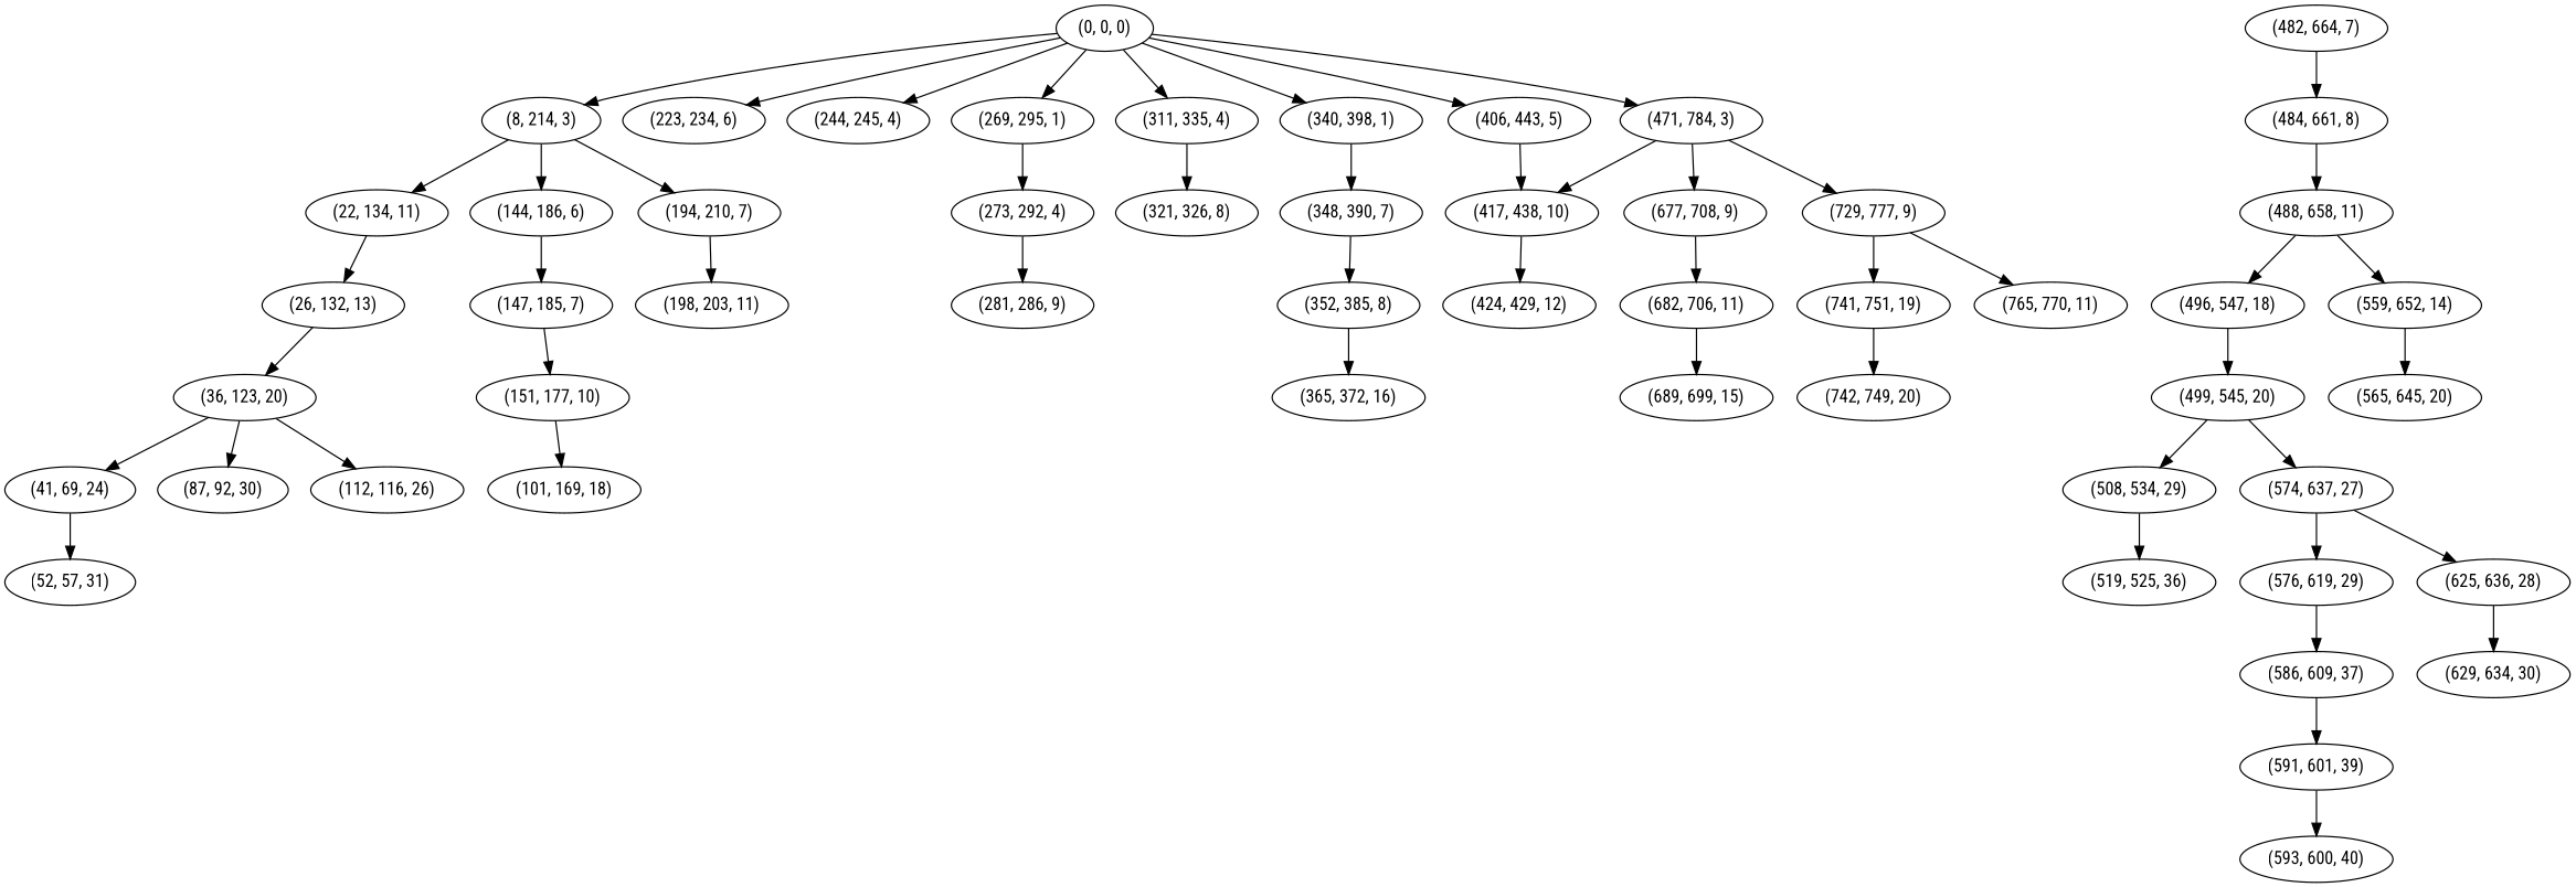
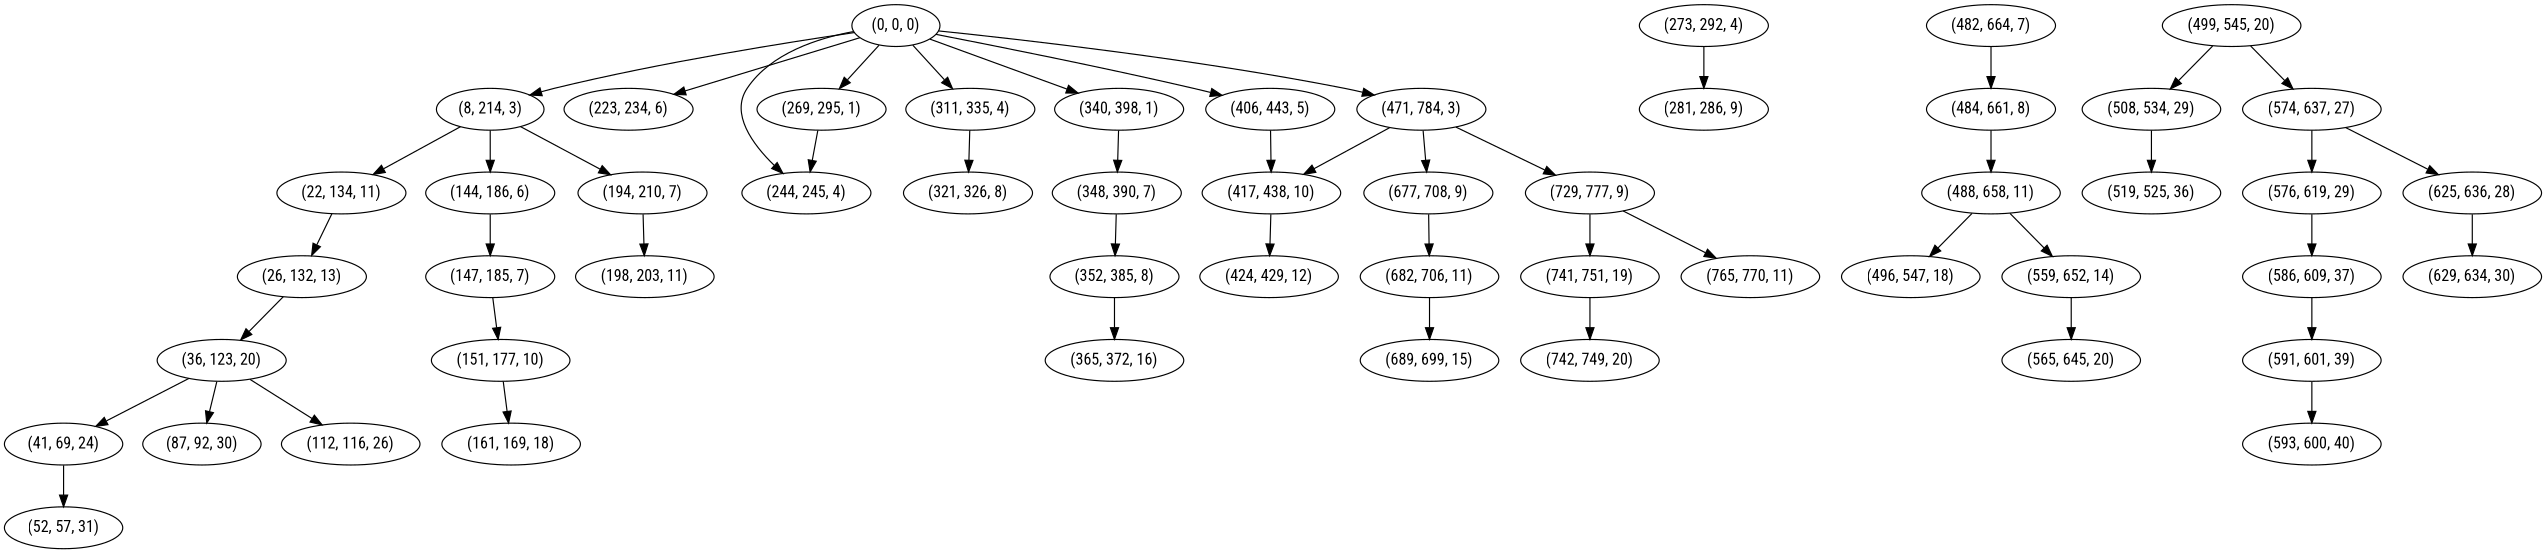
  digraph {
    fontname="Roboto Condensed"
    node [fontname="Roboto Condensed"]
    edge [fontname="Roboto Condensed"]
    "(0, 0, 0)"
    "(8, 214, 3)"
    "(223, 234, 6)"
    n4 [label="(244, 245, 4)"]
    "(269, 295, 1)"
    "(311, 335, 4)"
    "(340, 398, 1)"
    "(406, 443, 5)"
    "(471, 784, 3)"
    "(22, 134, 11)"
    "(144, 186, 6)"
    "(194, 210, 7)"
    "(273, 292, 4)"
    "(321, 326, 8)"
    "(348, 390, 7)"
    "(417, 438, 10)"
    "(677, 708, 9)"
    "(729, 777, 9)"
    "(26, 132, 13)"
    "(147, 185, 7)"
    "(198, 203, 11)"
    "(36, 123, 20)"
    "(41, 69, 24)"
    "(87, 92, 30)"
    "(112, 116, 26)"
    "(52, 57, 31)"
    "(151, 177, 10)"
-   "(161, 169, 18)" [label="(101, 169, 18)"]
+   "(161, 169, 18)"
    "(281, 286, 9)"
    "(352, 385, 8)"
    "(365, 372, 16)"
    "(424, 429, 12)"
    "(482, 664, 7)"
    "(484, 661, 8)"
    "(682, 706, 11)"
    "(741, 751, 19)"
    "(765, 770, 11)"
    "(488, 658, 11)"
    "(496, 547, 18)"
    "(559, 652, 14)"
    "(499, 545, 20)"
    "(565, 645, 20)"
    "(508, 534, 29)"
    "(574, 637, 27)"
    "(519, 525, 36)"
    "(576, 619, 29)"
    "(625, 636, 28)"
    "(586, 609, 37)"
    "(629, 634, 30)"
    "(591, 601, 39)"
    "(593, 600, 40)"
    "(689, 699, 15)"
    "(742, 749, 20)"
    "(0, 0, 0)" -> "(8, 214, 3)"
    "(0, 0, 0)" -> "(223, 234, 6)"
    "(0, 0, 0)" -> n4
    "(0, 0, 0)" -> "(269, 295, 1)"
    "(0, 0, 0)" -> "(311, 335, 4)"
    "(0, 0, 0)" -> "(340, 398, 1)"
    "(0, 0, 0)" -> "(406, 443, 5)"
    "(0, 0, 0)" -> "(471, 784, 3)"
    "(8, 214, 3)" -> "(22, 134, 11)"
    "(8, 214, 3)" -> "(144, 186, 6)"
    "(8, 214, 3)" -> "(194, 210, 7)"
-   "(269, 295, 1)" -> "(273, 292, 4)"
+   "(269, 295, 1)" -> n4
    "(311, 335, 4)" -> "(321, 326, 8)"
    "(340, 398, 1)" -> "(348, 390, 7)"
    "(406, 443, 5)" -> "(417, 438, 10)"
    "(471, 784, 3)" -> "(417, 438, 10)"
    "(471, 784, 3)" -> "(677, 708, 9)"
    "(471, 784, 3)" -> "(729, 777, 9)"
    "(22, 134, 11)" -> "(26, 132, 13)"
    "(144, 186, 6)" -> "(147, 185, 7)"
    "(194, 210, 7)" -> "(198, 203, 11)"
    "(273, 292, 4)" -> "(281, 286, 9)"
    "(348, 390, 7)" -> "(352, 385, 8)"
    "(417, 438, 10)" -> "(424, 429, 12)"
    "(677, 708, 9)" -> "(682, 706, 11)"
    "(729, 777, 9)" -> "(741, 751, 19)"
    "(729, 777, 9)" -> "(765, 770, 11)"
    "(26, 132, 13)" -> "(36, 123, 20)"
    "(147, 185, 7)" -> "(151, 177, 10)"
    "(36, 123, 20)" -> "(41, 69, 24)"
    "(36, 123, 20)" -> "(87, 92, 30)"
    "(36, 123, 20)" -> "(112, 116, 26)"
    "(41, 69, 24)" -> "(52, 57, 31)"
    "(151, 177, 10)" -> "(161, 169, 18)"
    "(352, 385, 8)" -> "(365, 372, 16)"
    "(482, 664, 7)" -> "(484, 661, 8)"
    "(484, 661, 8)" -> "(488, 658, 11)"
    "(682, 706, 11)" -> "(689, 699, 15)"
    "(741, 751, 19)" -> "(742, 749, 20)"
    "(488, 658, 11)" -> "(496, 547, 18)"
    "(488, 658, 11)" -> "(559, 652, 14)"
-   "(496, 547, 18)" -> "(499, 545, 20)"
    "(559, 652, 14)" -> "(565, 645, 20)"
    "(499, 545, 20)" -> "(508, 534, 29)"
    "(499, 545, 20)" -> "(574, 637, 27)"
    "(508, 534, 29)" -> "(519, 525, 36)"
    "(574, 637, 27)" -> "(576, 619, 29)"
    "(574, 637, 27)" -> "(625, 636, 28)"
    "(576, 619, 29)" -> "(586, 609, 37)"
    "(625, 636, 28)" -> "(629, 634, 30)"
    "(586, 609, 37)" -> "(591, 601, 39)"
    "(591, 601, 39)" -> "(593, 600, 40)"
  }
